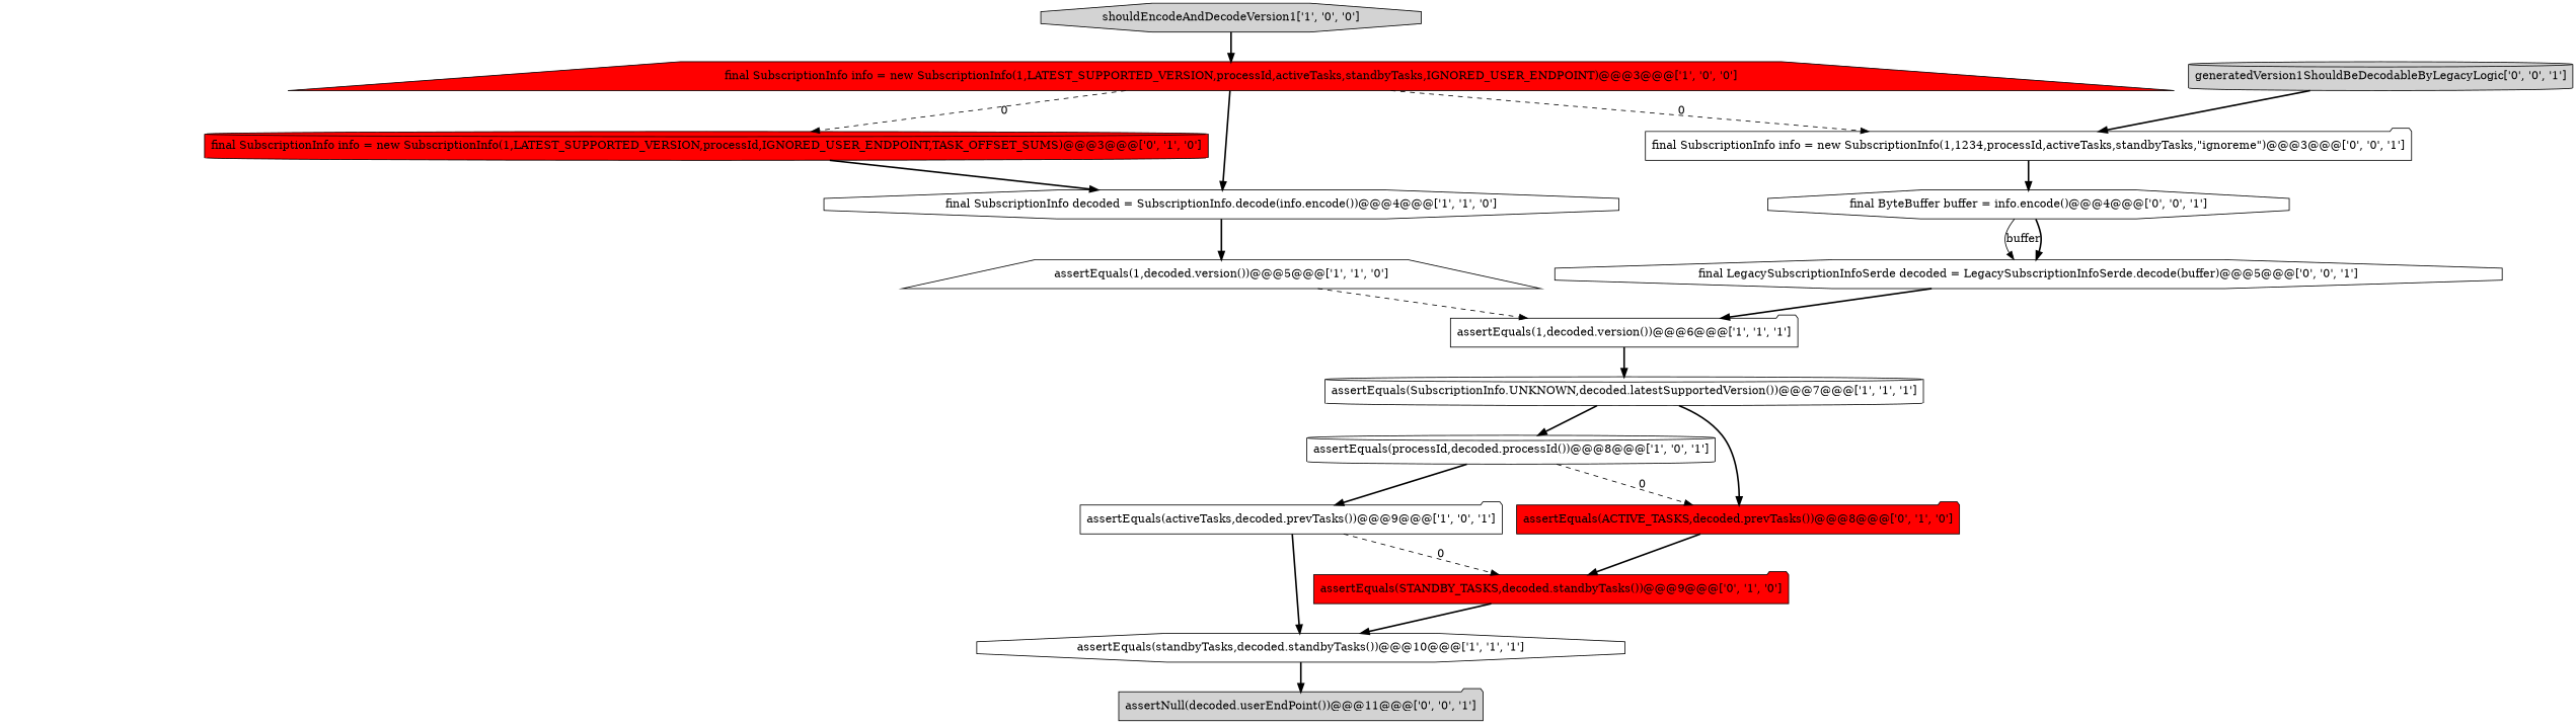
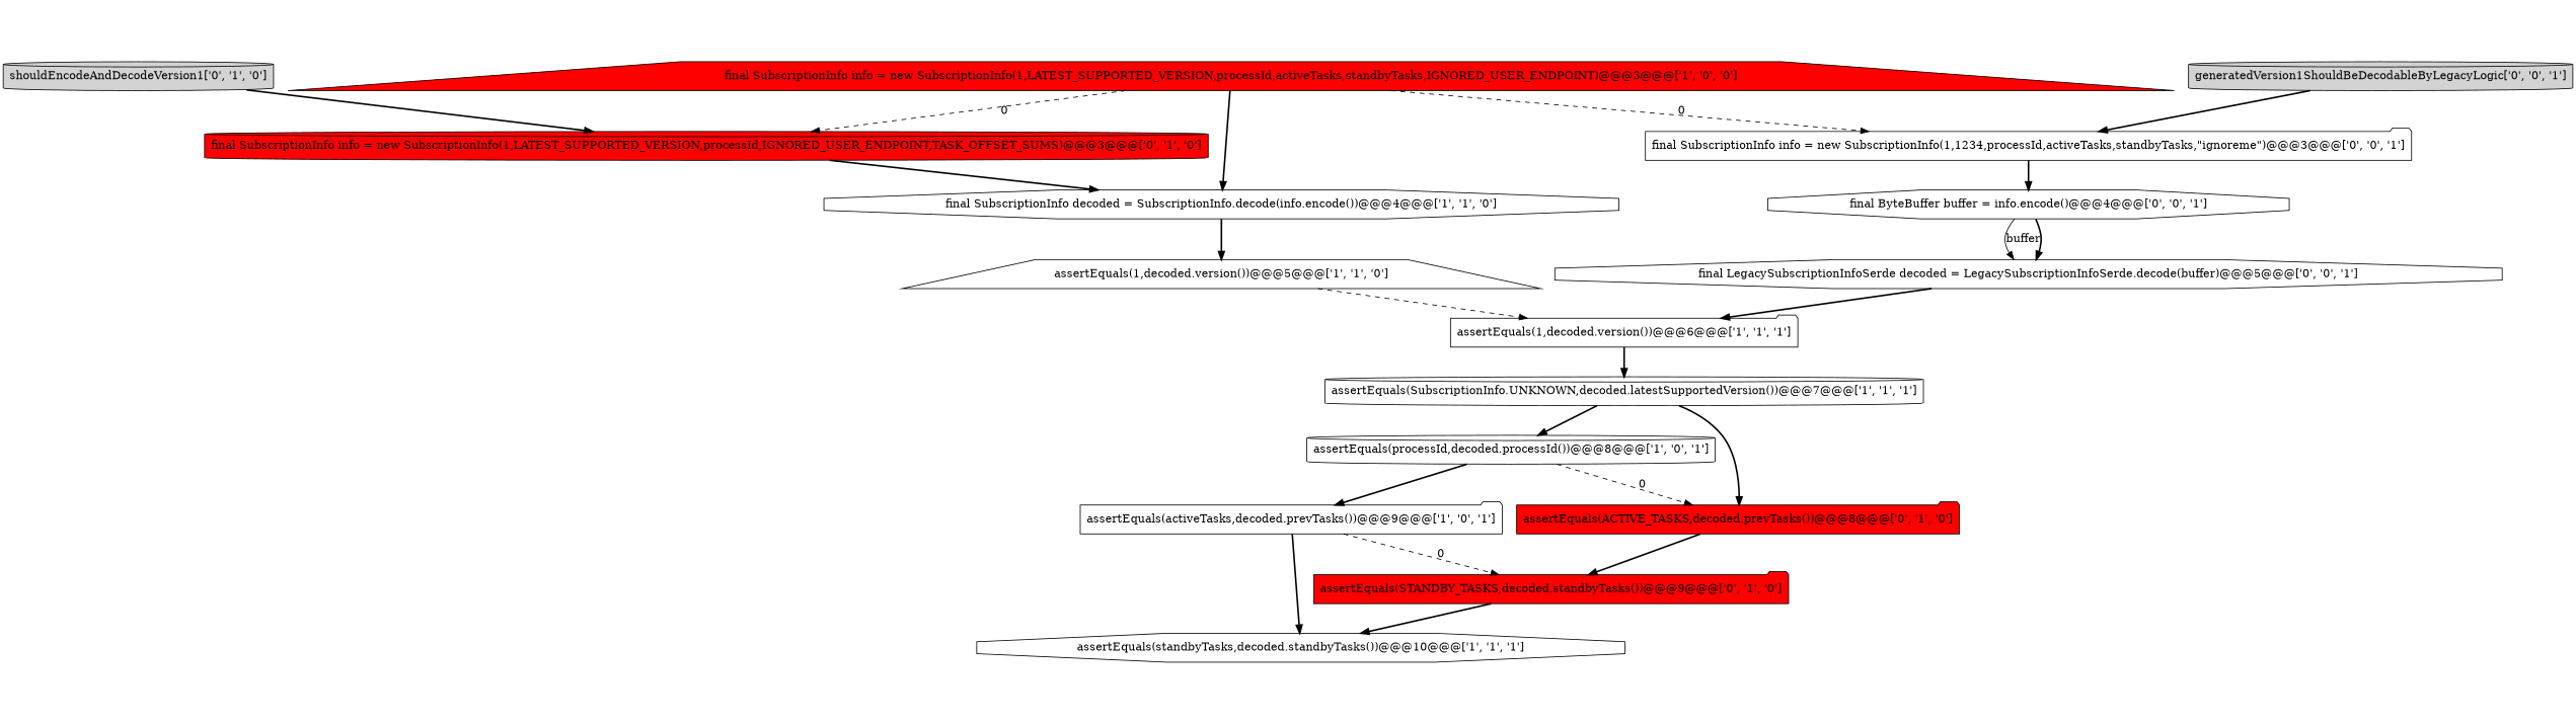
  digraph {
    node [fillcolor=white shape=folder style=filled]
    edge [style=bold]
    n1 [label="assertEquals(activeTasks,decoded.prevTasks())@@@9@@@['1', '0', '1']"]
    n2 [label="assertEquals(standbyTasks,decoded.standbyTasks())@@@10@@@['1', '1', '1']" shape=octagon]
    n3 [fillcolor=red label="assertEquals(STANDBY_TASKS,decoded.standbyTasks())@@@9@@@['0', '1', '0']"]
-   n4 [fillcolor=lightgray label="assertNull(decoded.userEndPoint())@@@11@@@['0', '0', '1']"]
+   n5 [fillcolor=lightgray label="shouldEncodeAndDecodeVersion1['0', '1', '0']" shape=cylinder]
    n6 [fillcolor=red label="final SubscriptionInfo info = new SubscriptionInfo(1,LATEST_SUPPORTED_VERSION,processId,IGNORED_USER_ENDPOINT,TASK_OFFSET_SUMS)@@@3@@@['0', '1', '0']" shape=cylinder]
    n7 [label="final SubscriptionInfo decoded = SubscriptionInfo.decode(info.encode())@@@4@@@['1', '1', '0']" shape=octagon]
    n8 [label="final ByteBuffer buffer = info.encode()@@@4@@@['0', '0', '1']" shape=octagon]
    n9 [label="final LegacySubscriptionInfoSerde decoded = LegacySubscriptionInfoSerde.decode(buffer)@@@5@@@['0', '0', '1']" shape=octagon]
    n10 [label="assertEquals(1,decoded.version())@@@6@@@['1', '1', '1']"]
    n11 [label="assertEquals(SubscriptionInfo.UNKNOWN,decoded.latestSupportedVersion())@@@7@@@['1', '1', '1']" shape=cylinder]
    n12 [label="assertEquals(processId,decoded.processId())@@@8@@@['1', '0', '1']" shape=cylinder]
    n13 [fillcolor=red label="assertEquals(ACTIVE_TASKS,decoded.prevTasks())@@@8@@@['0', '1', '0']"]
    n14 [label="assertEquals(1,decoded.version())@@@5@@@['1', '1', '0']" shape=trapezium]
-   n15 [fillcolor=lightgray label="shouldEncodeAndDecodeVersion1['1', '0', '0']" shape=octagon]
    n16 [fillcolor=red label="final SubscriptionInfo info = new SubscriptionInfo(1,LATEST_SUPPORTED_VERSION,processId,activeTasks,standbyTasks,IGNORED_USER_ENDPOINT)@@@3@@@['1', '0', '0']" shape=trapezium]
    n17 [label="final SubscriptionInfo info = new SubscriptionInfo(1,1234,processId,activeTasks,standbyTasks,\"ignoreme\")@@@3@@@['0', '0', '1']"]
    n18 [fillcolor=lightgray label="generatedVersion1ShouldBeDecodableByLegacyLogic['0', '0', '1']" shape=cylinder]
    n1 -> n2
    n1 -> n3 [label=0 style=dashed]
-   n2 -> n4
    n3 -> n2
+   n5 -> n6
    n6 -> n7
    n7 -> n14
    n8 -> n9 [label=buffer style=solid]
    n8 -> n9
    n9 -> n10
    n10 -> n11
    n11 -> n12
    n11 -> n13
    n12 -> n1
    n12 -> n13 [label=0 style=dashed]
    n13 -> n3
    n14 -> n10 [style=dashed]
-   n15 -> n16
    n16 -> n6 [label=0 style=dashed]
    n16 -> n7
    n16 -> n17 [label=0 style=dashed]
    n17 -> n8
    n18 -> n17
  }
